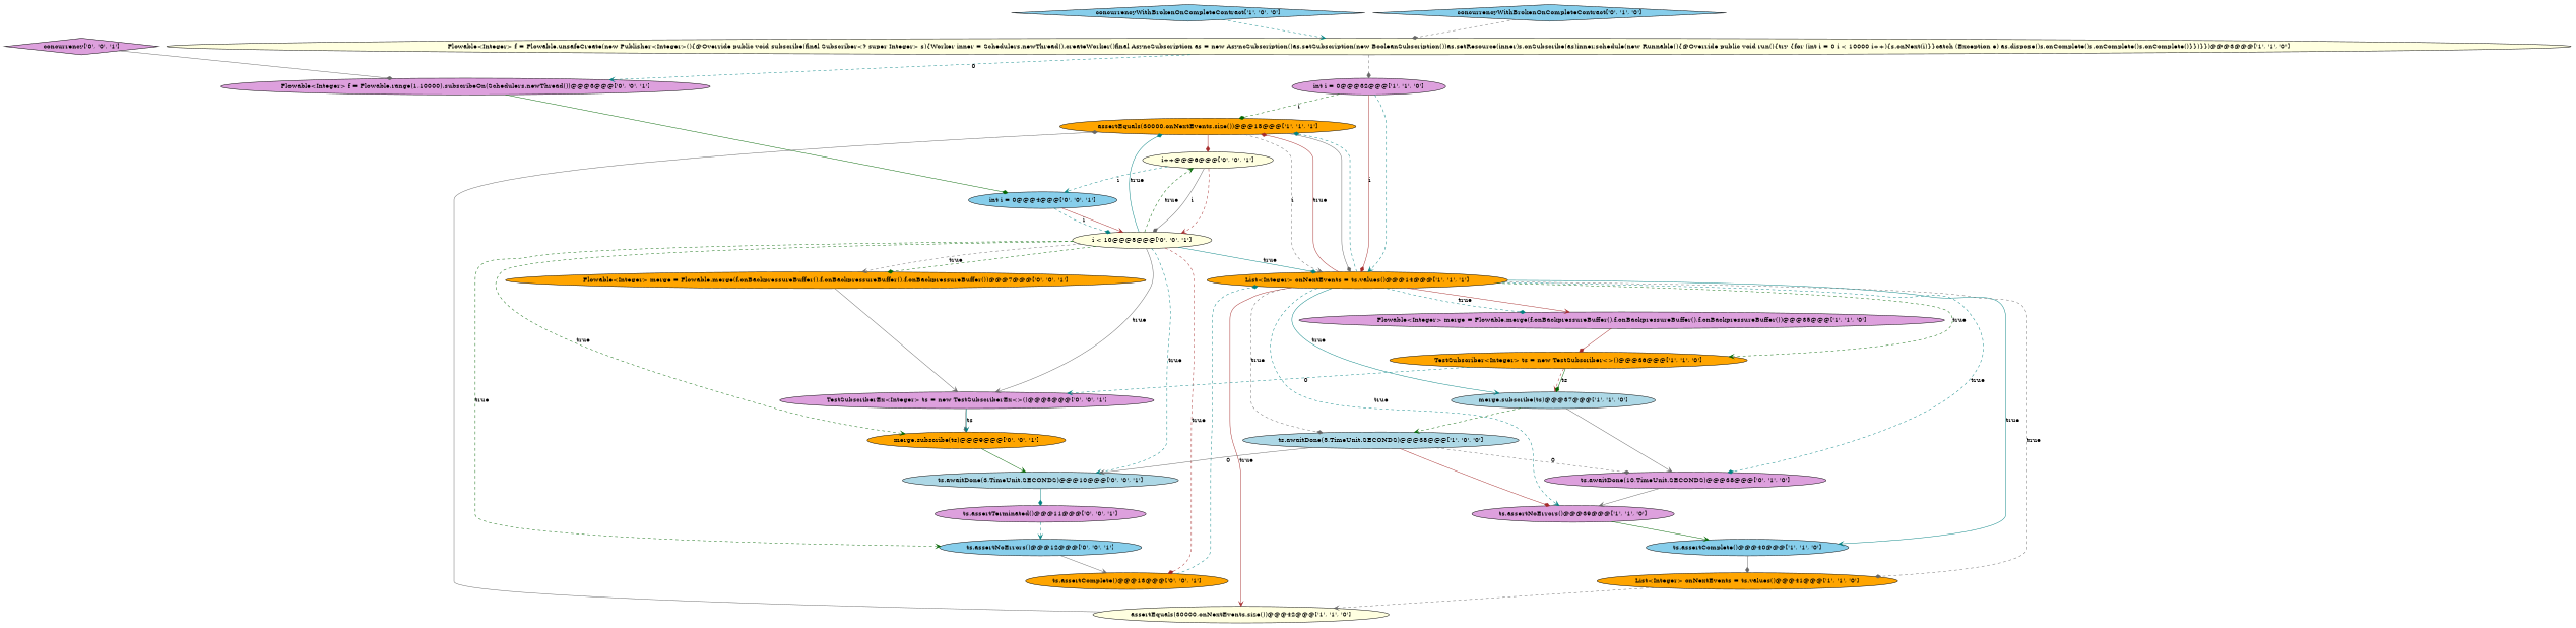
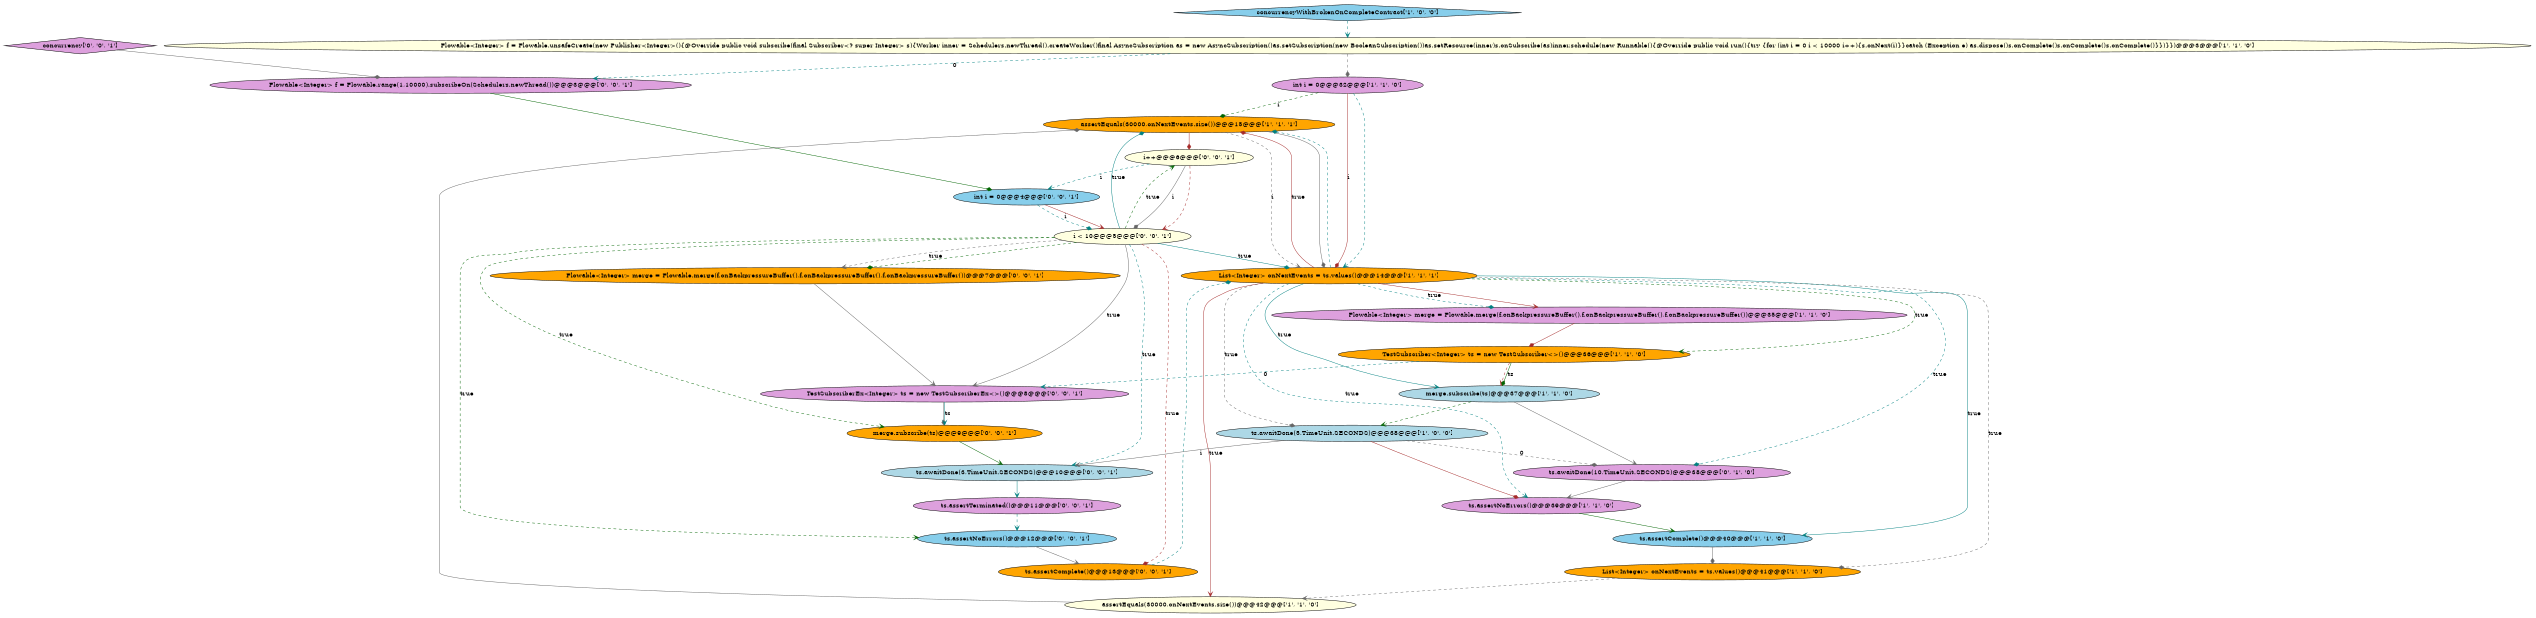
  digraph {
    node [fillcolor=plum shape=ellipse style=filled]
    edge [arrowhead=vee color=gray40 style=dashed]
    n1 [fillcolor=lightyellow label="Flowable<Integer> f = Flowable.unsafeCreate(new Publisher<Integer>(){@Override public void subscribe(final Subscriber<? super Integer> s){Worker inner = Schedulers.newThread().createWorker()final AsyncSubscription as = new AsyncSubscription()as.setSubscription(new BooleanSubscription())as.setResource(inner)s.onSubscribe(as)inner.schedule(new Runnable(){@Override public void run(){try {for (int i = 0 i < 10000 i++){s.onNext(i)}}catch (Exception e) as.dispose()s.onComplete()s.onComplete()s.onComplete()}})}})@@@3@@@['1', '1', '0']"]
    n2 [label="int i = 0@@@32@@@['1', '1', '0']"]
    n3 [label="Flowable<Integer> f = Flowable.range(1,10000).subscribeOn(Schedulers.newThread())@@@3@@@['0', '0', '1']"]
    n4 [fillcolor=orange label="assertEquals(30000,onNextEvents.size())@@@15@@@['1', '1', '1']"]
    n5 [fillcolor=orange label="List<Integer> onNextEvents = ts.values()@@@14@@@['1', '1', '1']"]
    n6 [fillcolor=skyblue label="int i = 0@@@4@@@['0', '0', '1']"]
    n7 [fillcolor=skyblue label="ts.assertNoErrors()@@@12@@@['0', '0', '1']"]
    n8 [fillcolor=orange label="ts.assertComplete()@@@13@@@['0', '0', '1']"]
    n9 [fillcolor=lightyellow label="i < 10@@@5@@@['0', '0', '1']"]
    n10 [fillcolor=lightyellow label="i++@@@6@@@['0', '0', '1']"]
    n11 [fillcolor=orange label="Flowable<Integer> merge = Flowable.merge(f.onBackpressureBuffer(),f.onBackpressureBuffer(),f.onBackpressureBuffer())@@@7@@@['0', '0', '1']"]
    n12 [label="TestSubscriberEx<Integer> ts = new TestSubscriberEx<>()@@@8@@@['0', '0', '1']"]
    n13 [fillcolor=lightblue label="ts.awaitDone(3,TimeUnit.SECONDS)@@@10@@@['0', '0', '1']"]
    n14 [fillcolor=orange label="merge.subscribe(ts)@@@9@@@['0', '0', '1']"]
    n15 [label="ts.assertTerminated()@@@11@@@['0', '0', '1']"]
    n16 [label="ts.assertNoErrors()@@@39@@@['1', '1', '0']"]
    n17 [fillcolor=skyblue label="ts.assertComplete()@@@40@@@['1', '1', '0']"]
    n18 [fillcolor=lightyellow label="assertEquals(30000,onNextEvents.size())@@@42@@@['1', '1', '0']"]
    n19 [fillcolor=orange label="List<Integer> onNextEvents = ts.values()@@@41@@@['1', '1', '0']"]
    n20 [fillcolor=orange label="TestSubscriber<Integer> ts = new TestSubscriber<>()@@@36@@@['1', '1', '0']"]
    n21 [fillcolor=lightblue label="merge.subscribe(ts)@@@37@@@['1', '1', '0']"]
    n22 [fillcolor=lightblue label="ts.awaitDone(5,TimeUnit.SECONDS)@@@38@@@['1', '0', '0']"]
    n23 [label="ts.awaitDone(10,TimeUnit.SECONDS)@@@38@@@['0', '1', '0']"]
    n24 [label="Flowable<Integer> merge = Flowable.merge(f.onBackpressureBuffer(),f.onBackpressureBuffer(),f.onBackpressureBuffer())@@@35@@@['1', '1', '0']"]
    n25 [label="concurrency['0', '0', '1']" shape=diamond]
    n26 [fillcolor=skyblue label="concurrencyWithBrokenOnCompleteContract['1', '0', '0']" shape=diamond]
-   n27 [fillcolor=skyblue label="concurrencyWithBrokenOnCompleteContract['0', '1', '0']" shape=diamond]
    n1 -> n2 [arrowhead=diamond]
    n1 -> n3 [color=teal label=0]
    n2 -> n4 [arrowhead=diamond color=darkgreen label=i]
    n2 -> n5 [arrowhead=diamond color=brown label=i style=solid]
    n2 -> n5 [color=teal]
    n3 -> n6 [arrowhead=diamond color=darkgreen style=solid]
    n4 -> n5 [label=i]
    n4 -> n5 [arrowhead=diamond style=solid]
    n4 -> n10 [arrowhead=diamond color=brown style=solid]
    n5 -> n4 [arrowhead=diamond color=teal]
    n5 -> n4 [arrowhead=diamond color=brown label=true style=solid]
    n5 -> n16 [color=teal label=true]
    n5 -> n17 [color=teal label=true style=solid]
    n5 -> n18 [color=brown label=true style=solid]
    n5 -> n19 [arrowhead=diamond label=true]
    n5 -> n20 [color=darkgreen label=true]
    n5 -> n21 [color=teal label=true style=solid]
    n5 -> n22 [arrowhead=diamond label=true]
    n5 -> n23 [arrowhead=diamond color=teal label=true]
    n5 -> n24 [color=brown style=solid]
    n5 -> n24 [arrowhead=diamond color=teal label=true]
    n6 -> n9 [color=brown style=solid]
    n6 -> n9 [arrowhead=diamond color=teal label=i]
    n7 -> n8 [style=solid]
    n8 -> n5 [arrowhead=diamond color=teal]
    n9 -> n4 [arrowhead=diamond color=teal label=true style=solid]
    n9 -> n5 [arrowhead=diamond color=teal label=true style=solid]
    n9 -> n7 [color=darkgreen label=true]
    n9 -> n8 [arrowhead=diamond color=brown label=true]
    n9 -> n10 [color=darkgreen label=true]
    n9 -> n11 [arrowhead=diamond color=darkgreen]
    n9 -> n11 [label=true]
    n9 -> n12 [label=true style=solid]
    n9 -> n13 [color=teal label=true]
    n9 -> n14 [color=darkgreen label=true]
    n10 -> n6 [color=teal label=i]
    n10 -> n9 [color=brown]
    n10 -> n9 [arrowhead=diamond label=i style=solid]
    n11 -> n12 [style=solid]
    n12 -> n14 [arrowhead=diamond style=solid]
    n12 -> n14 [color=teal label=ts style=solid]
-   n13 -> n15 [arrowhead=diamond color=teal style=solid]
+   n13 -> n15 [color=teal style=solid]
    n14 -> n13 [color=darkgreen style=solid]
    n15 -> n7 [color=teal]
    n16 -> n17 [color=darkgreen style=solid]
    n17 -> n19 [arrowhead=diamond style=solid]
    n18 -> n4 [arrowhead=diamond style=solid]
    n19 -> n18
    n20 -> n12 [color=teal label=0]
    n20 -> n21 [color=brown]
    n20 -> n21 [arrowhead=diamond color=darkgreen label=ts style=solid]
    n21 -> n22 [color=darkgreen]
    n21 -> n23 [style=solid]
-   n22 -> n13 [label=0 style=solid]
+   n22 -> n13 [label=i style=solid]
    n22 -> n16 [arrowhead=diamond color=brown style=solid]
    n22 -> n23 [arrowhead=diamond label=0]
    n23 -> n16 [style=solid]
    n24 -> n20 [arrowhead=diamond color=brown style=solid]
    n25 -> n3 [arrowhead=diamond style=solid]
    n26 -> n1 [color=teal]
-   n27 -> n1 [arrowhead=diamond]
  }
